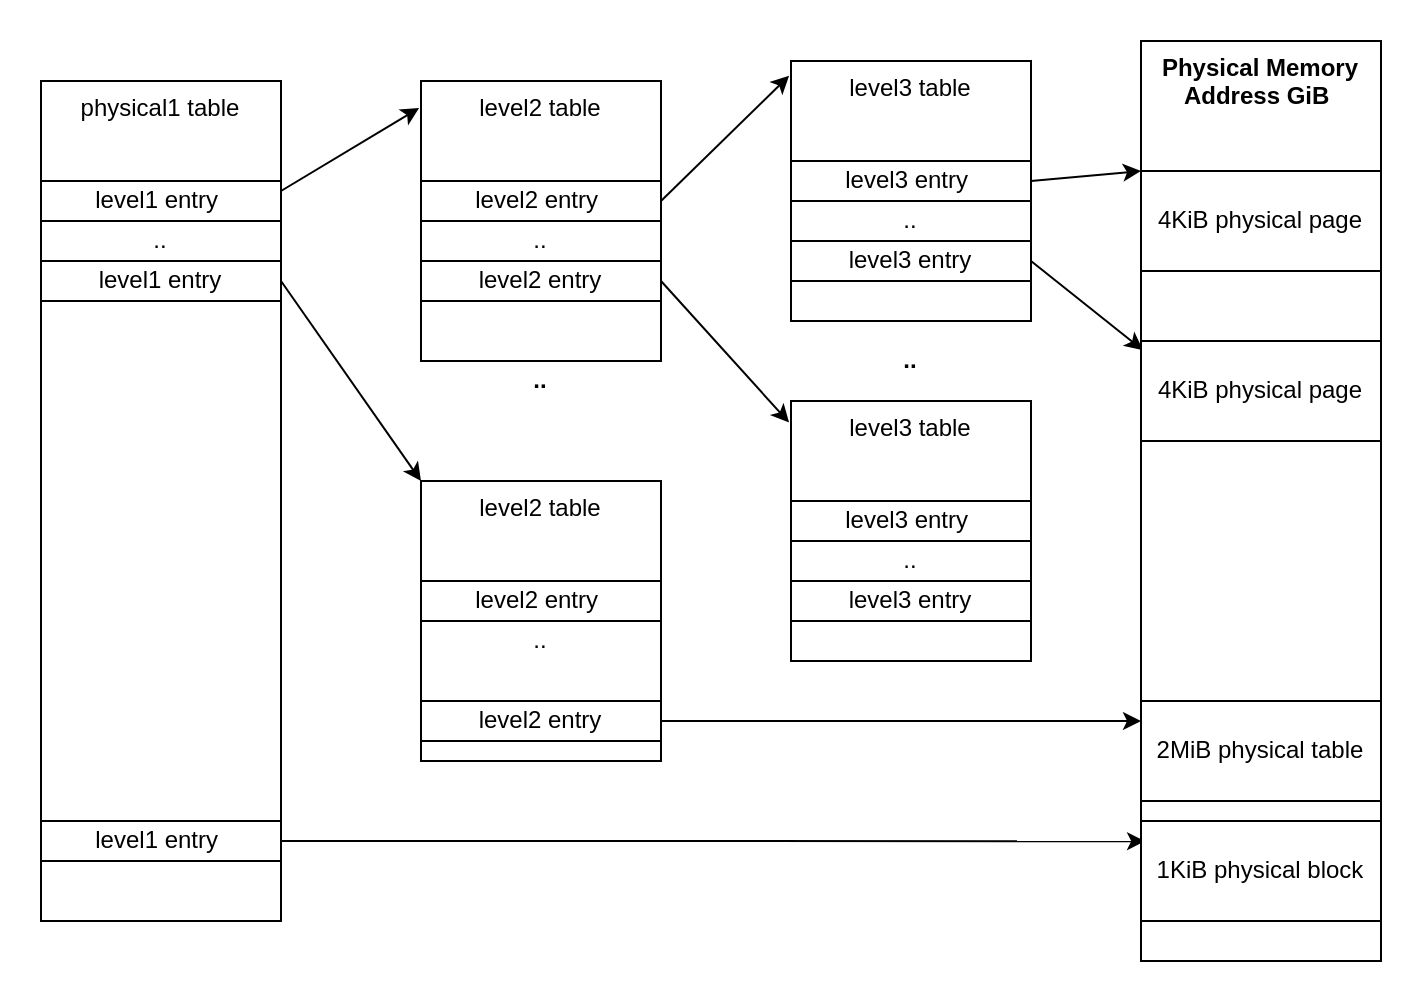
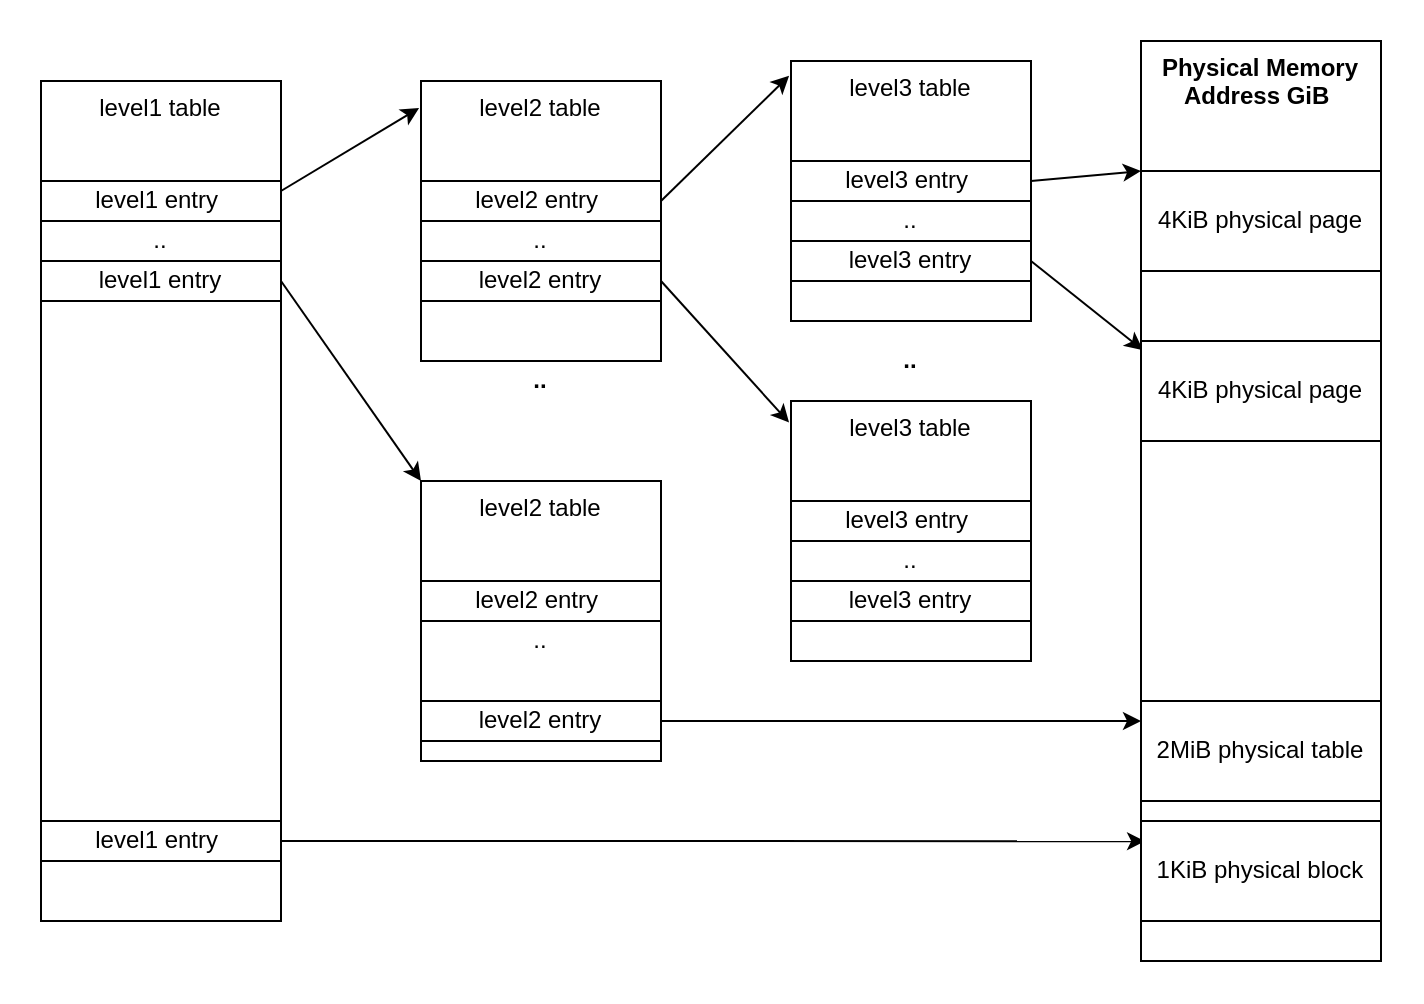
  <mxCell id="0" />
  <mxCell id="1" parent="0" />
  <mxCell id="2" style="edgeStyle=none;html=1;exitX=1;exitY=0.25;exitDx=0;exitDy=0;entryX=-0.008;entryY=0.09;entryDx=0;entryDy=0;entryPerimeter=0;" parent="1" source="4" edge="1"><mxGeometry relative="1" as="geometry"><mxPoint x="209.04" y="53.5" as="targetPoint" /></mxGeometry></mxCell>
- <mxCell id="3" value="physical1 table" style="rounded=0;whiteSpace=wrap;html=1;verticalAlign=top;" parent="1" vertex="1"><mxGeometry x="20" y="40" width="120" height="420" as="geometry" /></mxCell>
+ <mxCell id="3" value="level1 table" style="rounded=0;whiteSpace=wrap;html=1;verticalAlign=top;" parent="1" vertex="1"><mxGeometry x="20" y="40" width="120" height="420" as="geometry" /></mxCell>
  <mxCell id="4" value="level1 entry&amp;nbsp;" style="rounded=0;whiteSpace=wrap;html=1;" parent="1" vertex="1"><mxGeometry x="20" y="90" width="120" height="20" as="geometry" /></mxCell>
  <mxCell id="5" style="edgeStyle=none;html=1;exitX=1;exitY=0.5;exitDx=0;exitDy=0;entryX=-0.008;entryY=0.057;entryDx=0;entryDy=0;entryPerimeter=0;" parent="1" source="11" target="14" edge="1"><mxGeometry relative="1" as="geometry"><mxPoint x="330" y="90" as="sourcePoint" /><mxPoint x="380" y="43.45" as="targetPoint" /></mxGeometry></mxCell>
  <mxCell id="6" style="edgeStyle=none;html=1;exitX=1;exitY=0.5;exitDx=0;exitDy=0;entryX=0;entryY=0;entryDx=0;entryDy=0;" parent="1" source="7" target="19" edge="1"><mxGeometry relative="1" as="geometry" /></mxCell>
  <mxCell id="7" value="level1 entry" style="rounded=0;whiteSpace=wrap;html=1;" parent="1" vertex="1"><mxGeometry x="20" y="130" width="120" height="20" as="geometry" /></mxCell>
  <mxCell id="8" value=".." style="text;html=1;align=center;verticalAlign=middle;whiteSpace=wrap;rounded=0;" parent="1" vertex="1"><mxGeometry x="50" y="110" width="60" height="20" as="geometry" /></mxCell>
  <mxCell id="9" value="&lt;b&gt;Physical Memory&lt;/b&gt;&lt;div&gt;&lt;b&gt;Address GiB&amp;nbsp;&lt;/b&gt;&lt;/div&gt;" style="rounded=0;whiteSpace=wrap;html=1;verticalAlign=top;" parent="1" vertex="1"><mxGeometry x="570" y="20" width="120" height="460" as="geometry" /></mxCell>
  <mxCell id="10" value="level2 table" style="rounded=0;whiteSpace=wrap;html=1;verticalAlign=top;" parent="1" vertex="1"><mxGeometry x="210" y="40" width="120" height="140" as="geometry" /></mxCell>
  <mxCell id="11" value="level2 entry&amp;nbsp;" style="rounded=0;whiteSpace=wrap;html=1;" parent="1" vertex="1"><mxGeometry x="210" y="90" width="120" height="20" as="geometry" /></mxCell>
  <mxCell id="12" value="level2 entry" style="rounded=0;whiteSpace=wrap;html=1;" parent="1" vertex="1"><mxGeometry x="210" y="130" width="120" height="20" as="geometry" /></mxCell>
  <mxCell id="13" value=".." style="text;html=1;align=center;verticalAlign=middle;whiteSpace=wrap;rounded=0;" parent="1" vertex="1"><mxGeometry x="240" y="110" width="60" height="20" as="geometry" /></mxCell>
  <mxCell id="14" value="level3 table" style="rounded=0;whiteSpace=wrap;html=1;verticalAlign=top;" parent="1" vertex="1"><mxGeometry x="395" y="30" width="120" height="130" as="geometry" /></mxCell>
  <mxCell id="15" value="level3 entry&amp;nbsp;" style="rounded=0;whiteSpace=wrap;html=1;" parent="1" vertex="1"><mxGeometry x="395" y="80" width="120" height="20" as="geometry" /></mxCell>
  <mxCell id="16" style="edgeStyle=none;html=1;exitX=1;exitY=0.5;exitDx=0;exitDy=0;entryX=0.008;entryY=0.336;entryDx=0;entryDy=0;entryPerimeter=0;" parent="1" source="17" target="9" edge="1"><mxGeometry relative="1" as="geometry" /></mxCell>
  <mxCell id="17" value="level3 entry" style="rounded=0;whiteSpace=wrap;html=1;" parent="1" vertex="1"><mxGeometry x="395" y="120" width="120" height="20" as="geometry" /></mxCell>
  <mxCell id="18" value=".." style="text;html=1;align=center;verticalAlign=middle;whiteSpace=wrap;rounded=0;" parent="1" vertex="1"><mxGeometry x="425" y="100" width="60" height="20" as="geometry" /></mxCell>
  <mxCell id="19" value="level2 table" style="rounded=0;whiteSpace=wrap;html=1;verticalAlign=top;" parent="1" vertex="1"><mxGeometry x="210" y="240" width="120" height="140" as="geometry" /></mxCell>
  <mxCell id="20" value="level2 entry&amp;nbsp;" style="rounded=0;whiteSpace=wrap;html=1;" parent="1" vertex="1"><mxGeometry x="210" y="290" width="120" height="20" as="geometry" /></mxCell>
  <mxCell id="21" value="" style="edgeStyle=none;html=1;" parent="1" source="22" edge="1"><mxGeometry relative="1" as="geometry"><mxPoint x="570" y="360" as="targetPoint" /></mxGeometry></mxCell>
  <mxCell id="22" value="level2 entry" style="rounded=0;whiteSpace=wrap;html=1;" parent="1" vertex="1"><mxGeometry x="210" y="350" width="120" height="20" as="geometry" /></mxCell>
  <mxCell id="23" value=".." style="text;html=1;align=center;verticalAlign=middle;whiteSpace=wrap;rounded=0;" parent="1" vertex="1"><mxGeometry x="240" y="310" width="60" height="20" as="geometry" /></mxCell>
  <mxCell id="24" value=".." style="text;html=1;align=center;verticalAlign=middle;whiteSpace=wrap;rounded=0;fontStyle=1" parent="1" vertex="1"><mxGeometry x="240" y="180" width="60" height="20" as="geometry" /></mxCell>
  <mxCell id="25" style="edgeStyle=none;html=1;exitX=1;exitY=0.5;exitDx=0;exitDy=0;entryX=0;entryY=0;entryDx=0;entryDy=0;" parent="1" source="15" target="26" edge="1"><mxGeometry relative="1" as="geometry" /></mxCell>
  <mxCell id="26" value="4KiB physical page" style="rounded=0;whiteSpace=wrap;html=1;verticalAlign=middle;" parent="1" vertex="1"><mxGeometry x="570" y="85" width="120" height="50" as="geometry" /></mxCell>
  <mxCell id="27" value="level1 entry&amp;nbsp;" style="rounded=0;whiteSpace=wrap;html=1;" parent="1" vertex="1"><mxGeometry x="20" y="410" width="120" height="20" as="geometry" /></mxCell>
  <mxCell id="28" style="edgeStyle=none;html=1;exitX=1;exitY=0.5;exitDx=0;exitDy=0;entryX=0.017;entryY=0.528;entryDx=0;entryDy=0;entryPerimeter=0;" parent="1" source="27" edge="1"><mxGeometry relative="1" as="geometry"><mxPoint x="572.04" y="420.08" as="targetPoint" /></mxGeometry></mxCell>
  <mxCell id="29" value="level3 table" style="rounded=0;whiteSpace=wrap;html=1;verticalAlign=top;" parent="1" vertex="1"><mxGeometry x="395" y="200" width="120" height="130" as="geometry" /></mxCell>
  <mxCell id="30" value="level3 entry&amp;nbsp;" style="rounded=0;whiteSpace=wrap;html=1;" parent="1" vertex="1"><mxGeometry x="395" y="250" width="120" height="20" as="geometry" /></mxCell>
  <mxCell id="31" value="level3 entry" style="rounded=0;whiteSpace=wrap;html=1;" parent="1" vertex="1"><mxGeometry x="395" y="290" width="120" height="20" as="geometry" /></mxCell>
  <mxCell id="32" value=".." style="text;html=1;align=center;verticalAlign=middle;whiteSpace=wrap;rounded=0;" parent="1" vertex="1"><mxGeometry x="425" y="270" width="60" height="20" as="geometry" /></mxCell>
  <mxCell id="33" style="edgeStyle=none;html=1;exitX=1;exitY=0.5;exitDx=0;exitDy=0;entryX=-0.008;entryY=0.083;entryDx=0;entryDy=0;entryPerimeter=0;" parent="1" source="12" target="29" edge="1"><mxGeometry relative="1" as="geometry" /></mxCell>
  <mxCell id="34" value=".." style="text;html=1;align=center;verticalAlign=middle;whiteSpace=wrap;rounded=0;fontStyle=1" parent="1" vertex="1"><mxGeometry x="425" y="170" width="60" height="20" as="geometry" /></mxCell>
  <mxCell id="35" value="1KiB physical block" style="rounded=0;whiteSpace=wrap;html=1;verticalAlign=middle;" parent="1" vertex="1"><mxGeometry x="570" y="410" width="120" height="50" as="geometry" /></mxCell>
  <mxCell id="36" value="4KiB physical page" style="rounded=0;whiteSpace=wrap;html=1;verticalAlign=middle;" parent="1" vertex="1"><mxGeometry x="570" y="170" width="120" height="50" as="geometry" /></mxCell>
  <mxCell id="37" value="2MiB physical table" style="rounded=0;whiteSpace=wrap;html=1;verticalAlign=middle;" parent="1" vertex="1"><mxGeometry x="570" y="350" width="120" height="50" as="geometry" /></mxCell>
